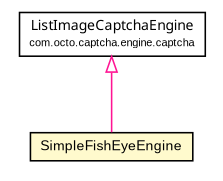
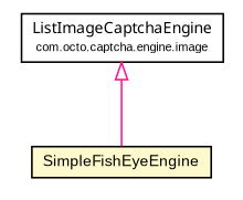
  digraph {
    node [fontcolor=black fontname=arial fontsize=9.0 shape=plaintext]
-   n1 [label=<<table border="0" cellborder="1" cellspacing="0" cellpadding="2" port="p" href="../ListImageCaptchaEngine.html"> 		<tr><td><table border="0" cellspacing="0" cellpadding="1"> 			<tr><td><font face="ariali"> ListImageCaptchaEngine </font></td></tr> 			<tr><td><font point-size="7.0"> com.octo.captcha.engine.captcha </font></td></tr> 		</table></td></tr> 		</table>>]
+   n1 [label=<<table border="0" cellborder="1" cellspacing="0" cellpadding="2" port="p" href="../ListImageCaptchaEngine.html"> 		<tr><td><table border="0" cellspacing="0" cellpadding="1"> 			<tr><td><font face="ariali"> ListImageCaptchaEngine </font></td></tr> 			<tr><td><font point-size="7.0"> com.octo.captcha.engine.image </font></td></tr> 		</table></td></tr> 		</table>>]
    n2 [label=<<table border="0" cellborder="1" cellspacing="0" cellpadding="2" port="p" bgcolor="lemonChiffon" href="./SimpleFishEyeEngine.html"> 		<tr><td><table border="0" cellspacing="0" cellpadding="1"> 			<tr><td> SimpleFishEyeEngine </td></tr> 		</table></td></tr> 		</table>>]
    n1 -> n2 [arrowtail=empty dir=back fontname=arial fontsize=10 headport=p labelfontname=arial labelfontsize=10 tailport=p color=deeppink style=solid]
  }
